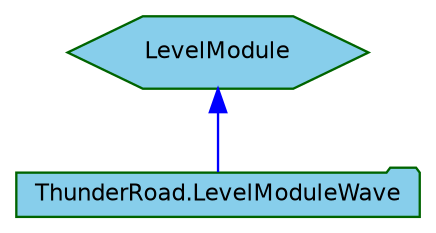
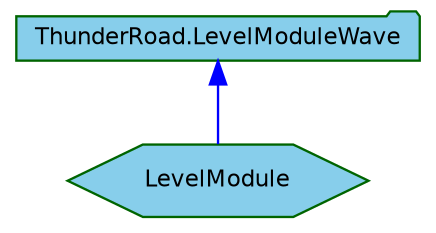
  digraph {
    node [color=darkgreen fillcolor=skyblue fontname=Helvetica fontsize=10 style=filled]
    n1 [fontcolor=black height=0.2 label="ThunderRoad.LevelModuleWave" shape=folder width=0.4]
    n2 [height=0.2 label=LevelModule shape=hexagon width=0.4]
-   n2 -> n1 [color=blue dir=back fontname=Helvetica fontsize=10 labelfontname=Helvetica labelfontsize=10 style=solid]
+   n1 -> n2 [color=blue dir=back fontname=Helvetica fontsize=10 labelfontname=Helvetica labelfontsize=10 style=solid]
  }
